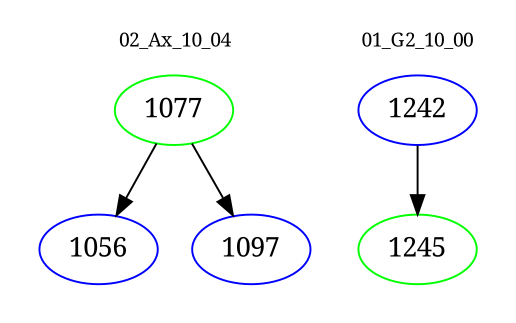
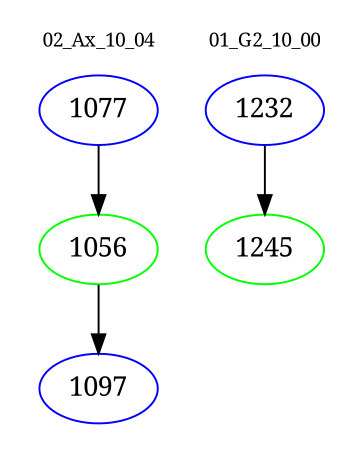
  digraph {
    fontname="Noto Serif"
    node [color=blue fontname="Noto Serif"]
    edge [color=black fontname="Noto Serif"]
-   n1 [color=green label=1077]
-   n2 [label=1056]
+   n1 [label=1077]
+   n2 [color=green label=1056]
    n3 [label=1097]
-   n4 [label=1242]
+   n4 [label=1232]
    n5 [color=green label=1245]
    subgraph cluster_1 {
      color=white
      fontsize=10
      label="02_Ax_10_04"
      n1
      n2
      n3
    }
    subgraph cluster_2 {
      color=white
      fontsize=10
      label="01_G2_10_00"
      n4
      n5
    }
    n1 -> n2
-   n1 -> n3
+   n2 -> n3
    n4 -> n5
  }
